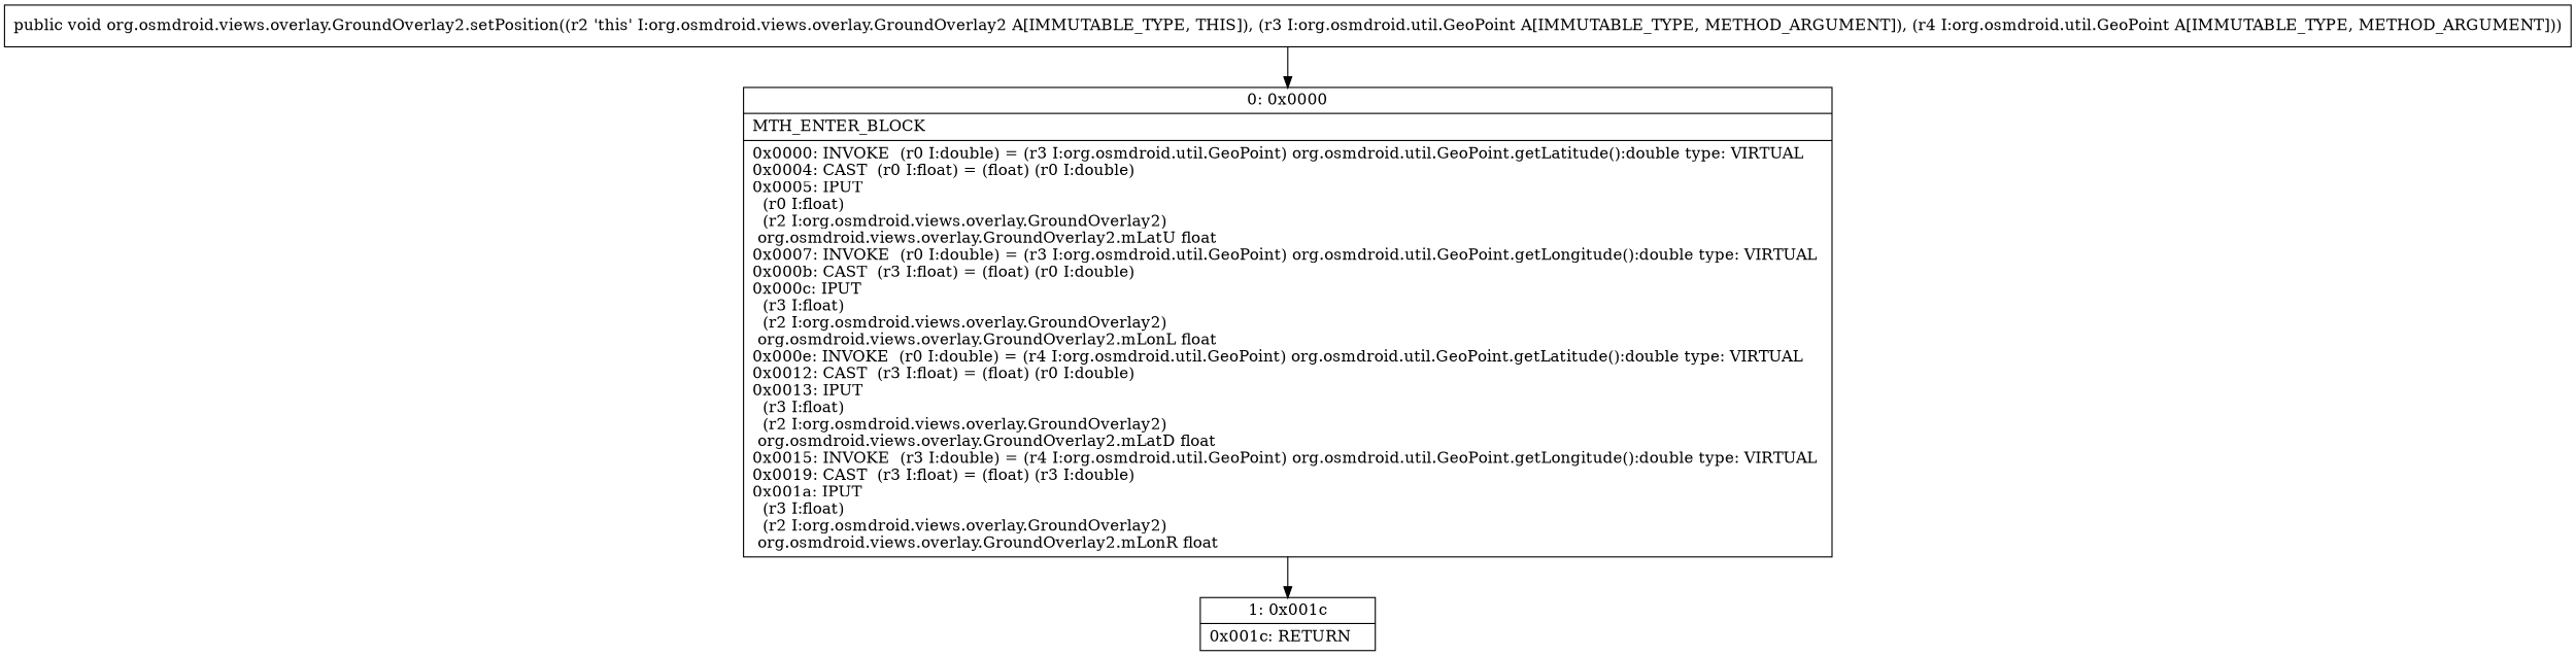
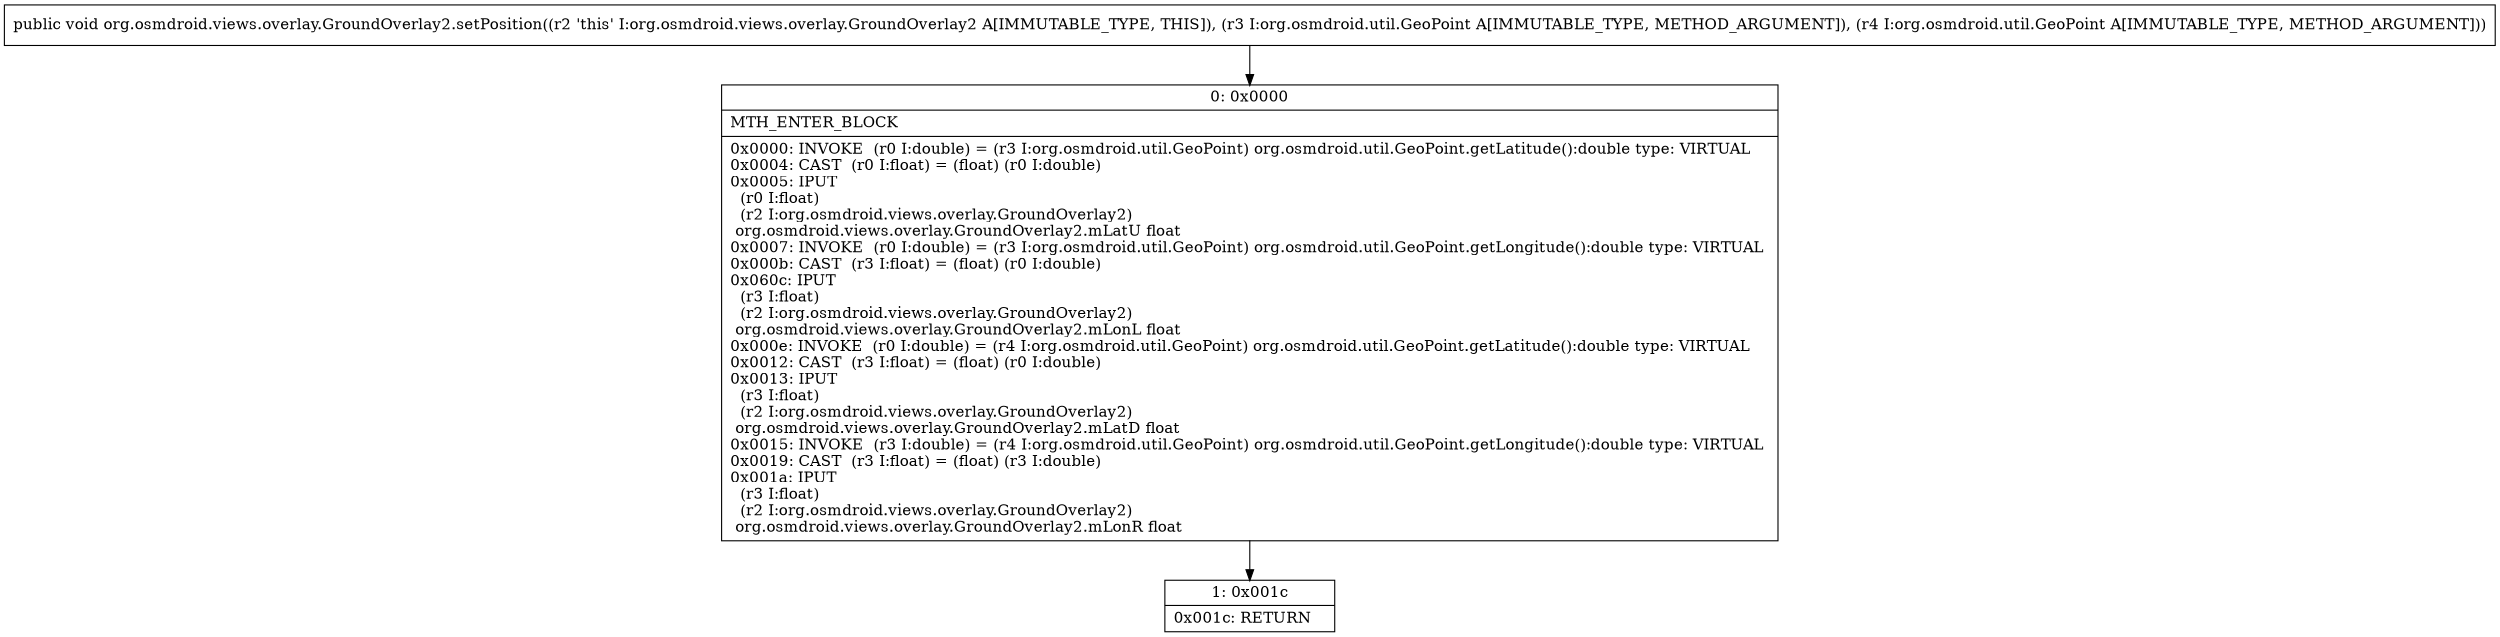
  digraph {
    node [shape=record]
-   n1 [label="{0\:\ 0x0000|MTH_ENTER_BLOCK\l|0x0000: INVOKE  (r0 I:double) = (r3 I:org.osmdroid.util.GeoPoint) org.osmdroid.util.GeoPoint.getLatitude():double type: VIRTUAL \l0x0004: CAST  (r0 I:float) = (float) (r0 I:double) \l0x0005: IPUT  \l  (r0 I:float)\l  (r2 I:org.osmdroid.views.overlay.GroundOverlay2)\l org.osmdroid.views.overlay.GroundOverlay2.mLatU float \l0x0007: INVOKE  (r0 I:double) = (r3 I:org.osmdroid.util.GeoPoint) org.osmdroid.util.GeoPoint.getLongitude():double type: VIRTUAL \l0x000b: CAST  (r3 I:float) = (float) (r0 I:double) \l0x000c: IPUT  \l  (r3 I:float)\l  (r2 I:org.osmdroid.views.overlay.GroundOverlay2)\l org.osmdroid.views.overlay.GroundOverlay2.mLonL float \l0x000e: INVOKE  (r0 I:double) = (r4 I:org.osmdroid.util.GeoPoint) org.osmdroid.util.GeoPoint.getLatitude():double type: VIRTUAL \l0x0012: CAST  (r3 I:float) = (float) (r0 I:double) \l0x0013: IPUT  \l  (r3 I:float)\l  (r2 I:org.osmdroid.views.overlay.GroundOverlay2)\l org.osmdroid.views.overlay.GroundOverlay2.mLatD float \l0x0015: INVOKE  (r3 I:double) = (r4 I:org.osmdroid.util.GeoPoint) org.osmdroid.util.GeoPoint.getLongitude():double type: VIRTUAL \l0x0019: CAST  (r3 I:float) = (float) (r3 I:double) \l0x001a: IPUT  \l  (r3 I:float)\l  (r2 I:org.osmdroid.views.overlay.GroundOverlay2)\l org.osmdroid.views.overlay.GroundOverlay2.mLonR float \l}"]
+   n1 [label="{0\:\ 0x0000|MTH_ENTER_BLOCK\l|0x0000: INVOKE  (r0 I:double) = (r3 I:org.osmdroid.util.GeoPoint) org.osmdroid.util.GeoPoint.getLatitude():double type: VIRTUAL \l0x0004: CAST  (r0 I:float) = (float) (r0 I:double) \l0x0005: IPUT  \l  (r0 I:float)\l  (r2 I:org.osmdroid.views.overlay.GroundOverlay2)\l org.osmdroid.views.overlay.GroundOverlay2.mLatU float \l0x0007: INVOKE  (r0 I:double) = (r3 I:org.osmdroid.util.GeoPoint) org.osmdroid.util.GeoPoint.getLongitude():double type: VIRTUAL \l0x000b: CAST  (r3 I:float) = (float) (r0 I:double) \l0x060c: IPUT  \l  (r3 I:float)\l  (r2 I:org.osmdroid.views.overlay.GroundOverlay2)\l org.osmdroid.views.overlay.GroundOverlay2.mLonL float \l0x000e: INVOKE  (r0 I:double) = (r4 I:org.osmdroid.util.GeoPoint) org.osmdroid.util.GeoPoint.getLatitude():double type: VIRTUAL \l0x0012: CAST  (r3 I:float) = (float) (r0 I:double) \l0x0013: IPUT  \l  (r3 I:float)\l  (r2 I:org.osmdroid.views.overlay.GroundOverlay2)\l org.osmdroid.views.overlay.GroundOverlay2.mLatD float \l0x0015: INVOKE  (r3 I:double) = (r4 I:org.osmdroid.util.GeoPoint) org.osmdroid.util.GeoPoint.getLongitude():double type: VIRTUAL \l0x0019: CAST  (r3 I:float) = (float) (r3 I:double) \l0x001a: IPUT  \l  (r3 I:float)\l  (r2 I:org.osmdroid.views.overlay.GroundOverlay2)\l org.osmdroid.views.overlay.GroundOverlay2.mLonR float \l}"]
    n2 [label="{1\:\ 0x001c|0x001c: RETURN   \l}"]
    n3 [label="{public void org.osmdroid.views.overlay.GroundOverlay2.setPosition((r2 'this' I:org.osmdroid.views.overlay.GroundOverlay2 A[IMMUTABLE_TYPE, THIS]), (r3 I:org.osmdroid.util.GeoPoint A[IMMUTABLE_TYPE, METHOD_ARGUMENT]), (r4 I:org.osmdroid.util.GeoPoint A[IMMUTABLE_TYPE, METHOD_ARGUMENT])) }"]
    n1 -> n2
    n3 -> n1
  }
